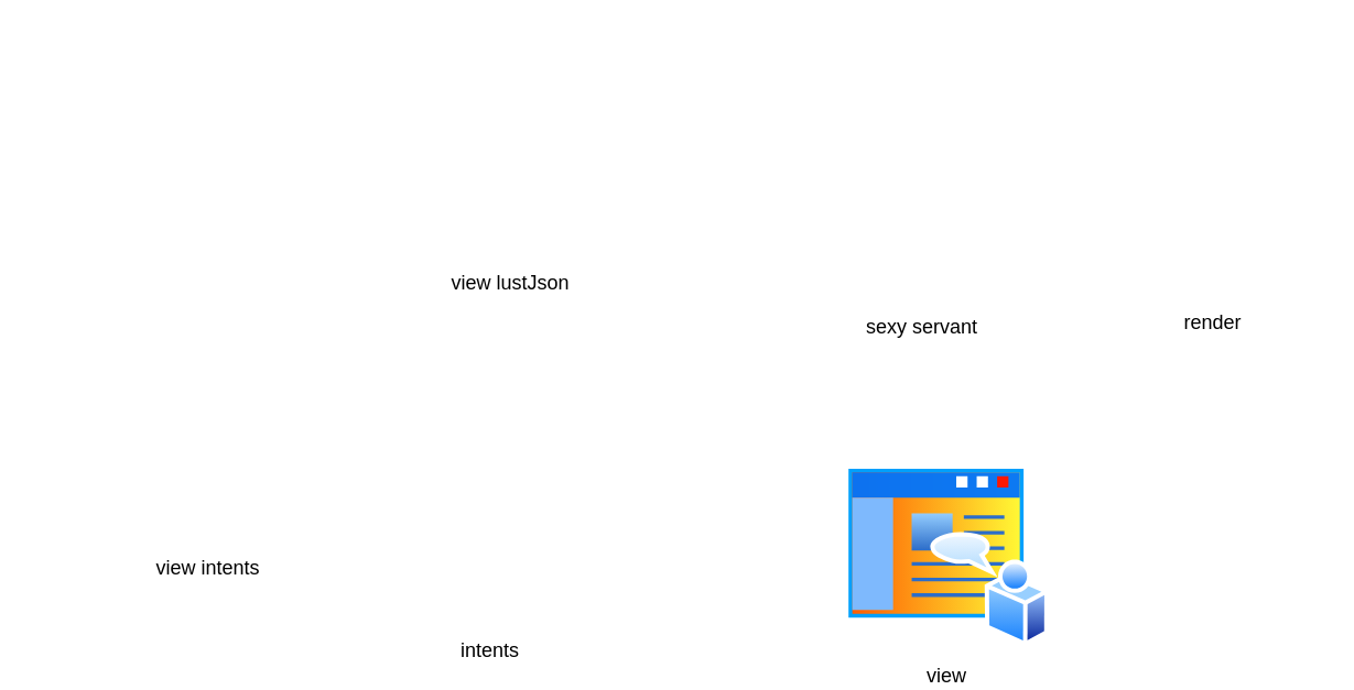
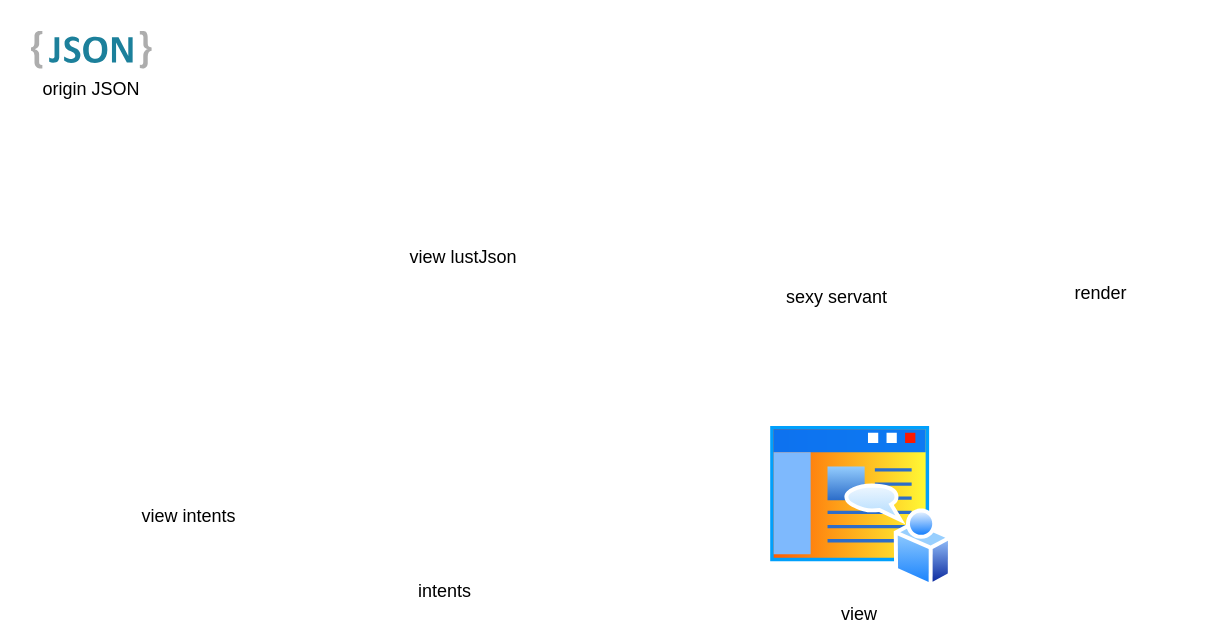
  <mxCell id="0" />
  <mxCell id="1" parent="0" />
+ <mxCell id="2" value="origin JSON" style="dashed=0;outlineConnect=0;html=1;align=center;labelPosition=center;verticalLabelPosition=bottom;verticalAlign=top;shape=mxgraph.weblogos.json_2" vertex="1" parent="1"><mxGeometry x="20" y="20" width="80.4" height="25.2" as="geometry" /></mxCell>
  <mxCell id="3" value="&amp;nbsp;intents" style="shape=image;html=1;verticalAlign=top;verticalLabelPosition=bottom;labelBackgroundColor=#ffffff;imageAspect=0;aspect=fixed;image=https://cdn2.iconfinder.com/data/icons/competitive-strategy-and-corporate-training/512/725_Aspiration_business_desire_employee_intent-128.png" vertex="1" parent="1"><mxGeometry x="240" y="272" width="108" height="108" as="geometry" /></mxCell>
  <mxCell id="4" value="view lustJson" style="shape=image;html=1;verticalAlign=top;verticalLabelPosition=bottom;labelBackgroundColor=#ffffff;imageAspect=0;aspect=fixed;image=https://raw.githubusercontent.com/aceunlonely/lustJson/master/docs/lustjson.jpg;" vertex="1" parent="1"><mxGeometry x="200" y="76.6" width="215.02" height="80" as="geometry" /></mxCell>
  <mxCell id="5" value="view intents" style="shape=image;html=1;verticalAlign=top;verticalLabelPosition=bottom;labelBackgroundColor=#ffffff;imageAspect=0;aspect=fixed;image=https://cdn2.iconfinder.com/data/icons/competitive-strategy-and-corporate-training/512/725_Aspiration_business_desire_employee_intent-128.png" vertex="1" parent="1"><mxGeometry x="70" y="220" width="110" height="110" as="geometry" /></mxCell>
  <mxCell id="6" value="view" style="aspect=fixed;perimeter=ellipsePerimeter;html=1;align=center;shadow=0;dashed=0;spacingTop=3;image;image=img/lib/active_directory/home_page.svg;" vertex="1" parent="1"><mxGeometry x="510" y="280" width="124.44" height="111.99" as="geometry" /></mxCell>
  <mxCell id="7" value="sexy servant" style="aspect=fixed;perimeter=ellipsePerimeter;html=1;align=center;shadow=0;dashed=0;spacingTop=3;image;image=https://github.com/aceunlonely/lustJson/blob/master/docs/sxg.png?raw=true;" vertex="1" parent="1"><mxGeometry x="510" y="86.6" width="94" height="94" as="geometry" /></mxCell>
  <mxCell id="8" value="render" style="shape=image;html=1;verticalAlign=top;verticalLabelPosition=bottom;labelBackgroundColor=#ffffff;imageAspect=0;aspect=fixed;image=https://cdn4.iconfinder.com/data/icons/logos-3/600/React.js_logo-128.png" vertex="1" parent="1"><mxGeometry x="669" y="52.6" width="128" height="128" as="geometry" /></mxCell>
